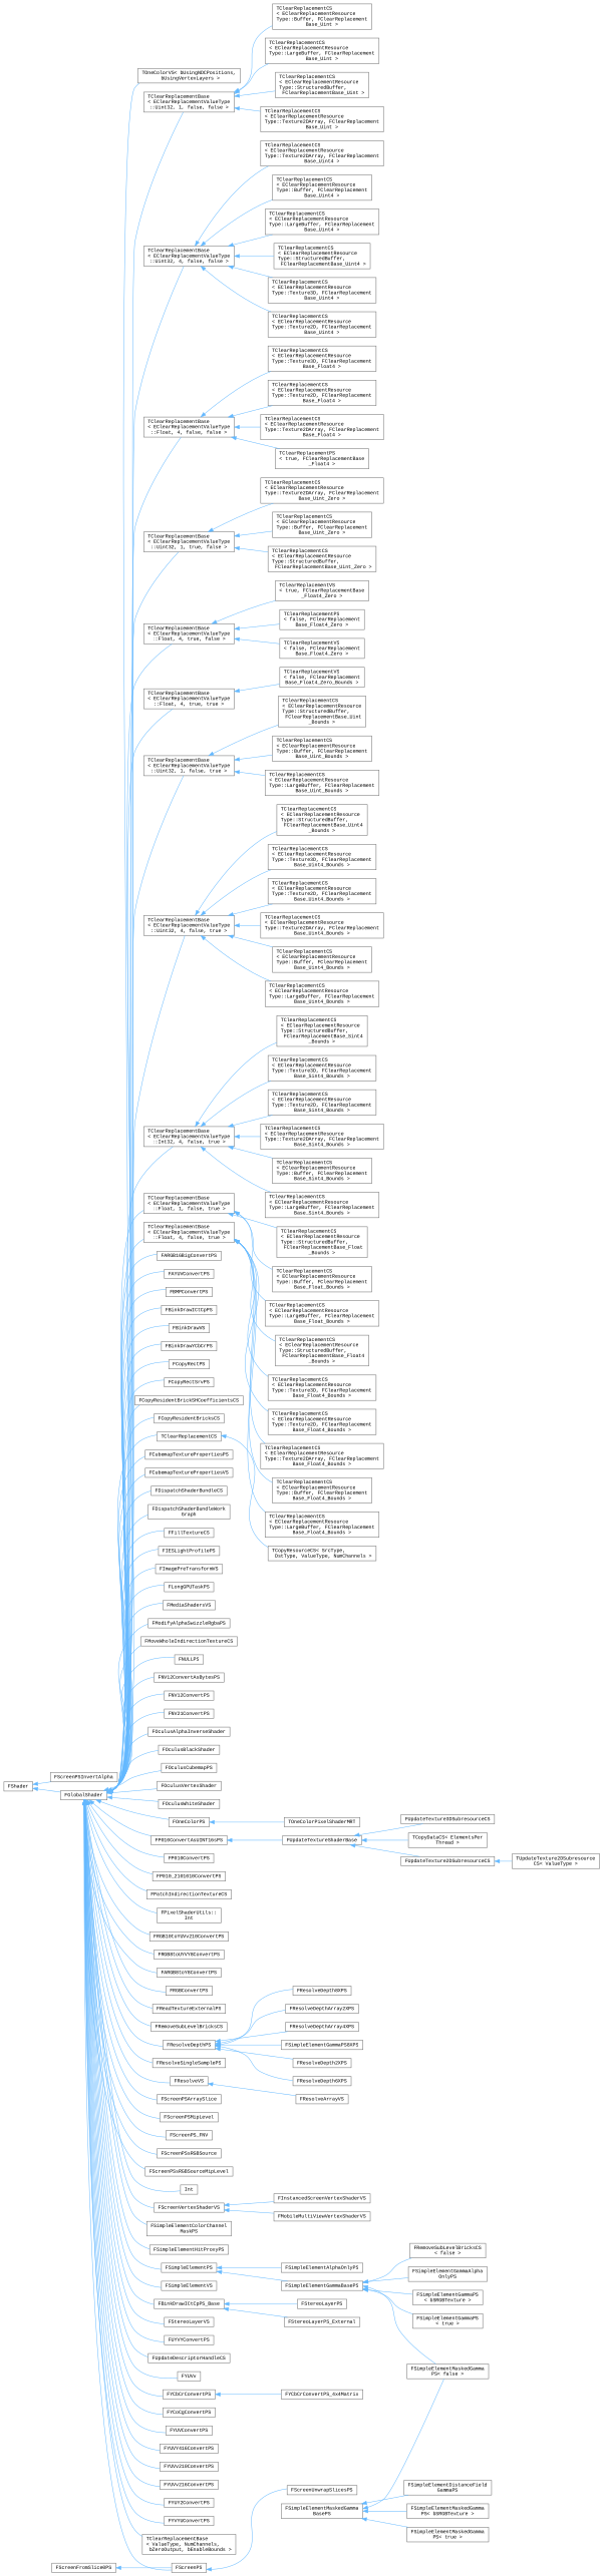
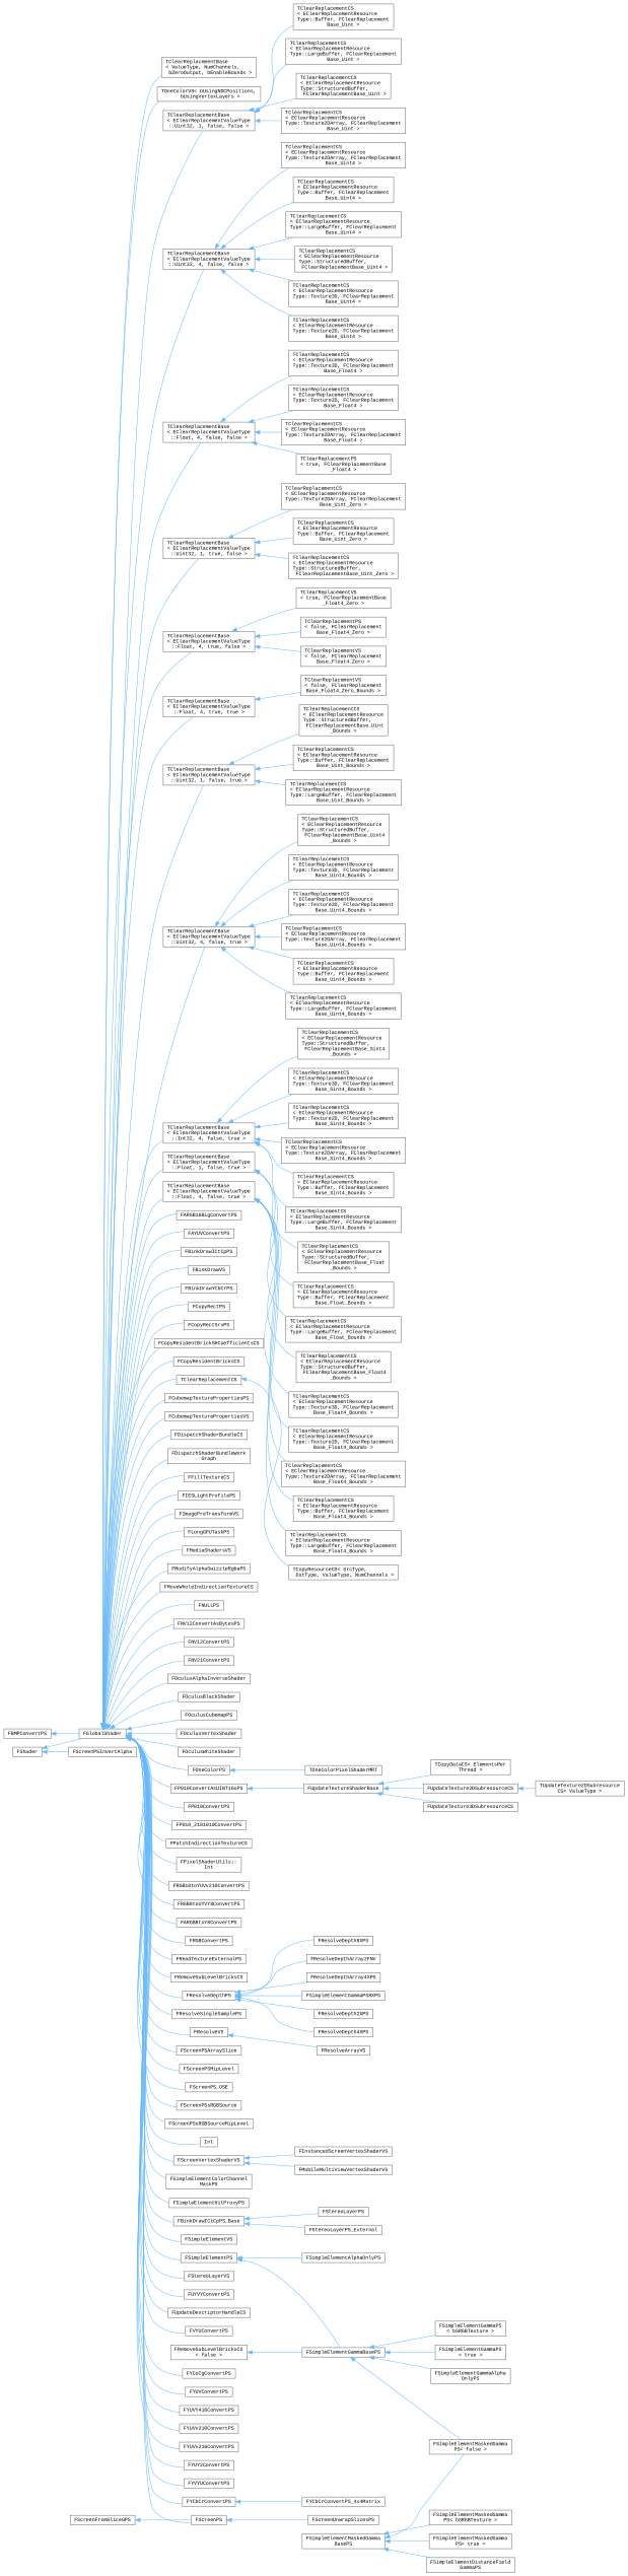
  digraph {
    fontname="Liberation Mono"
    rankdir=LR
    node [color=grey40 fillcolor=white fontname="Liberation Mono" fontsize=10 shape=box style=filled]
    edge [color=steelblue1 dir=back fontname="Liberation Mono" fontsize=10 labelfontname=Helvetica labelfontsize=10 style=solid]
    n1 [height=0.2 label=FShader width=0.4]
    n2 [height=0.2 label=FGlobalShader width=0.4]
    n3 [height=0.2 label=FScreenPSInvertAlpha width=0.4]
    n4 [height=0.2 label="TClearReplacementBase\l\< EClearReplacementValueType\l::Uint32, 1, false, false \>" width=0.4]
    n5 [height=0.2 label="TClearReplacementBase\l\< EClearReplacementValueType\l::Uint32, 4, false, false \>" width=0.4]
    n6 [height=0.2 label="TClearReplacementBase\l\< EClearReplacementValueType\l::Float, 4, false, false \>" width=0.4]
    n7 [height=0.2 label="TClearReplacementBase\l\< EClearReplacementValueType\l::Uint32, 1, true, false \>" width=0.4]
    n8 [height=0.2 label="TClearReplacementBase\l\< EClearReplacementValueType\l::Float, 4, true, false \>" width=0.4]
    n9 [height=0.2 label="TClearReplacementBase\l\< EClearReplacementValueType\l::Float, 4, true, true \>" width=0.4]
    n10 [height=0.2 label="TClearReplacementBase\l\< EClearReplacementValueType\l::Uint32, 1, false, true \>" width=0.4]
    n11 [height=0.2 label="TClearReplacementBase\l\< EClearReplacementValueType\l::Uint32, 4, false, true \>" width=0.4]
    n12 [height=0.2 label="TClearReplacementBase\l\< EClearReplacementValueType\l::Int32, 4, false, true \>" width=0.4]
    n13 [height=0.2 label="TClearReplacementBase\l\< EClearReplacementValueType\l::Float, 1, false, true \>" width=0.4]
    n14 [height=0.2 label="TClearReplacementBase\l\< EClearReplacementValueType\l::Float, 4, false, true \>" width=0.4]
    n15 [height=0.2 label=FARGB16BigConvertPS width=0.4]
    n16 [height=0.2 label=FAYUVConvertPS width=0.4]
    n17 [height=0.2 label=FBMPConvertPS width=0.4]
    n18 [height=0.2 label=FBinkDrawICtCpPS width=0.4]
    n19 [height=0.2 label=FBinkDrawVS width=0.4]
    n20 [height=0.2 label=FBinkDrawYCbCrPS width=0.4]
    n21 [height=0.2 label=FCopyRectPS width=0.4]
    n22 [height=0.2 label=FCopyRectSrvPS width=0.4]
    n23 [height=0.2 label=FCopyResidentBrickSHCoefficientsCS width=0.4]
    n24 [height=0.2 label=FCopyResidentBricksCS width=0.4]
    n25 [height=0.2 label=TClearReplacementCS width=0.4]
    n26 [height=0.2 label=FCubemapTexturePropertiesPS width=0.4]
    n27 [height=0.2 label=FCubemapTexturePropertiesVS width=0.4]
    n28 [height=0.2 label=FDispatchShaderBundleCS width=0.4]
    n29 [height=0.2 label="FDispatchShaderBundleWork\lGraph" width=0.4]
    n30 [height=0.2 label=FFillTextureCS width=0.4]
    n31 [height=0.2 label=FIESLightProfilePS width=0.4]
    n32 [height=0.2 label=FImagePreTransformVS width=0.4]
    n33 [height=0.2 label=FLongGPUTaskPS width=0.4]
    n34 [height=0.2 label=FMediaShadersVS width=0.4]
    n35 [height=0.2 label=FModifyAlphaSwizzleRgbaPS width=0.4]
    n36 [height=0.2 label=FMoveWholeIndirectionTextureCS width=0.4]
    n37 [height=0.2 label=FNULLPS width=0.4]
    n38 [height=0.2 label=FNV12ConvertAsBytesPS width=0.4]
    n39 [height=0.2 label=FNV12ConvertPS width=0.4]
    n40 [height=0.2 label=FNV21ConvertPS width=0.4]
    n41 [height=0.2 label=FOculusAlphaInverseShader width=0.4]
    n42 [height=0.2 label=FOculusBlackShader width=0.4]
    n43 [height=0.2 label=FOculusCubemapPS width=0.4]
    n44 [height=0.2 label=FOculusVertexShader width=0.4]
    n45 [height=0.2 label=FOculusWhiteShader width=0.4]
    n46 [height=0.2 label=FOneColorPS width=0.4]
    n47 [height=0.2 label=FP010ConvertAsUINT16sPS width=0.4]
    n48 [height=0.2 label=FP010ConvertPS width=0.4]
    n49 [height=0.2 label=FP010_2101010ConvertPS width=0.4]
    n50 [height=0.2 label=FPatchIndirectionTextureCS width=0.4]
    n51 [height=0.2 label="FPixelShaderUtils::\lInt" width=0.4]
    n52 [height=0.2 label=FRGB10toYUVv210ConvertPS width=0.4]
    n53 [height=0.2 label=FRGB8toUYVY8ConvertPS width=0.4]
    n54 [height=0.2 label=FARGB8toY8ConvertPS width=0.4]
    n55 [height=0.2 label=FRGBConvertPS width=0.4]
    n56 [height=0.2 label=FReadTextureExternalPS width=0.4]
    n57 [height=0.2 label=FRemoveSubLevelBricksCS width=0.4]
    n58 [height=0.2 label=FResolveDepthPS width=0.4]
    n59 [height=0.2 label=FResolveSingleSamplePS width=0.4]
    n60 [height=0.2 label=FResolveVS width=0.4]
    n61 [height=0.2 label=FScreenPS width=0.4]
    n62 [height=0.2 label=FScreenPSArraySlice width=0.4]
    n63 [height=0.2 label=FScreenPSMipLevel width=0.4]
-   n64 [height=0.2 label=FScreenPS_FNV width=0.4]
+   n64 [height=0.2 label=FScreenPS_OSE width=0.4]
    n65 [height=0.2 label=FScreenPSsRGBSource width=0.4]
    n66 [height=0.2 label=FScreenPSsRGBSourceMipLevel width=0.4]
    n67 [height=0.2 label=Int width=0.4]
    n68 [height=0.2 label=FScreenVertexShaderVS width=0.4]
    n69 [height=0.2 label="FSimpleElementColorChannel\lMaskPS" width=0.4]
    n70 [height=0.2 label=FSimpleElementHitProxyPS width=0.4]
    n71 [height=0.2 label=FSimpleElementPS width=0.4]
    n72 [height=0.2 label=FSimpleElementVS width=0.4]
    n73 [height=0.2 label=FBinkDrawICtCpPS_Base width=0.4]
    n74 [height=0.2 label=FStereoLayerVS width=0.4]
    n75 [height=0.2 label=FUYVYConvertPS width=0.4]
    n76 [height=0.2 label=FUpdateDescriptorHandleCS width=0.4]
-   n77 [height=0.2 label=FYUVv width=0.4]
+   n77 [height=0.2 label=FVYUConvertPS width=0.4]
    n78 [height=0.2 label=FYCbCrConvertPS width=0.4]
    n79 [height=0.2 label=FYCoCgConvertPS width=0.4]
    n80 [height=0.2 label=FYUVConvertPS width=0.4]
    n81 [height=0.2 label=FYUVY416ConvertPS width=0.4]
    n82 [height=0.2 label=FYUVv210ConvertPS width=0.4]
    n83 [height=0.2 label=FYUVv216ConvertPS width=0.4]
    n84 [height=0.2 label=FYUY2ConvertPS width=0.4]
    n85 [height=0.2 label=FYVYUConvertPS width=0.4]
    n86 [height=0.2 label="TClearReplacementBase\l\< ValueType, NumChannels,\l bZeroOutput, bEnableBounds \>" width=0.4]
    n87 [height=0.2 label="TOneColorVS\< bUsingNDCPositions,\l bUsingVertexLayers \>" width=0.4]
    n88 [height=0.2 label="TClearReplacementCS\l\< EClearReplacementResource\lType::Buffer, FClearReplacement\lBase_Uint \>" width=0.4]
    n89 [height=0.2 label="TClearReplacementCS\l\< EClearReplacementResource\lType::LargeBuffer, FClearReplacement\lBase_Uint \>" width=0.4]
    n90 [height=0.2 label="TClearReplacementCS\l\< EClearReplacementResource\lType::StructuredBuffer,\l FClearReplacementBase_Uint \>" width=0.4]
    n91 [height=0.2 label="TClearReplacementCS\l\< EClearReplacementResource\lType::Texture2DArray, FClearReplacement\lBase_Uint \>" width=0.4]
    n92 [height=0.2 label="TClearReplacementCS\l\< EClearReplacementResource\lType::Texture3D, FClearReplacement\lBase_Uint4 \>" width=0.4]
    n93 [height=0.2 label="TClearReplacementCS\l\< EClearReplacementResource\lType::Texture2D, FClearReplacement\lBase_Uint4 \>" width=0.4]
    n94 [height=0.2 label="TClearReplacementCS\l\< EClearReplacementResource\lType::Texture2DArray, FClearReplacement\lBase_Uint4 \>" width=0.4]
    n95 [height=0.2 label="TClearReplacementCS\l\< EClearReplacementResource\lType::Buffer, FClearReplacement\lBase_Uint4 \>" width=0.4]
    n96 [height=0.2 label="TClearReplacementCS\l\< EClearReplacementResource\lType::LargeBuffer, FClearReplacement\lBase_Uint4 \>" width=0.4]
    n97 [height=0.2 label="TClearReplacementCS\l\< EClearReplacementResource\lType::StructuredBuffer,\l FClearReplacementBase_Uint4 \>" width=0.4]
    n98 [height=0.2 label="TClearReplacementCS\l\< EClearReplacementResource\lType::Texture3D, FClearReplacement\lBase_Float4 \>" width=0.4]
    n99 [height=0.2 label="TClearReplacementCS\l\< EClearReplacementResource\lType::Texture2D, FClearReplacement\lBase_Float4 \>" width=0.4]
    n100 [height=0.2 label="TClearReplacementCS\l\< EClearReplacementResource\lType::Texture2DArray, FClearReplacement\lBase_Float4 \>" width=0.4]
    n101 [height=0.2 label="TClearReplacementPS\l\< true, FClearReplacementBase\l_Float4 \>" width=0.4]
    n102 [height=0.2 label="TClearReplacementCS\l\< EClearReplacementResource\lType::Buffer, FClearReplacement\lBase_Uint_Zero \>" width=0.4]
    n103 [height=0.2 label="TClearReplacementCS\l\< EClearReplacementResource\lType::StructuredBuffer,\l FClearReplacementBase_Uint_Zero \>" width=0.4]
    n104 [height=0.2 label="TClearReplacementCS\l\< EClearReplacementResource\lType::Texture2DArray, FClearReplacement\lBase_Uint_Zero \>" width=0.4]
    n105 [height=0.2 label="TClearReplacementPS\l\< false, FClearReplacement\lBase_Float4_Zero \>" width=0.4]
    n106 [height=0.2 label="TClearReplacementVS\l\< false, FClearReplacement\lBase_Float4_Zero \>" width=0.4]
    n107 [height=0.2 label="TClearReplacementVS\l\< true, FClearReplacementBase\l_Float4_Zero \>" width=0.4]
    n108 [height=0.2 label="TClearReplacementVS\l\< false, FClearReplacement\lBase_Float4_Zero_Bounds \>" width=0.4]
    n109 [height=0.2 label="TClearReplacementCS\l\< EClearReplacementResource\lType::Buffer, FClearReplacement\lBase_Uint_Bounds \>" width=0.4]
    n110 [height=0.2 label="TClearReplacementCS\l\< EClearReplacementResource\lType::LargeBuffer, FClearReplacement\lBase_Uint_Bounds \>" width=0.4]
    n111 [height=0.2 label="TClearReplacementCS\l\< EClearReplacementResource\lType::StructuredBuffer,\l FClearReplacementBase_Uint\l_Bounds \>" width=0.4]
    n112 [height=0.2 label="TClearReplacementCS\l\< EClearReplacementResource\lType::Buffer, FClearReplacement\lBase_Uint4_Bounds \>" width=0.4]
    n113 [height=0.2 label="TClearReplacementCS\l\< EClearReplacementResource\lType::LargeBuffer, FClearReplacement\lBase_Uint4_Bounds \>" width=0.4]
    n114 [height=0.2 label="TClearReplacementCS\l\< EClearReplacementResource\lType::StructuredBuffer,\l FClearReplacementBase_Uint4\l_Bounds \>" width=0.4]
    n115 [height=0.2 label="TClearReplacementCS\l\< EClearReplacementResource\lType::Texture3D, FClearReplacement\lBase_Uint4_Bounds \>" width=0.4]
    n116 [height=0.2 label="TClearReplacementCS\l\< EClearReplacementResource\lType::Texture2D, FClearReplacement\lBase_Uint4_Bounds \>" width=0.4]
    n117 [height=0.2 label="TClearReplacementCS\l\< EClearReplacementResource\lType::Texture2DArray, FClearReplacement\lBase_Uint4_Bounds \>" width=0.4]
    n118 [height=0.2 label="TClearReplacementCS\l\< EClearReplacementResource\lType::Buffer, FClearReplacement\lBase_Sint4_Bounds \>" width=0.4]
    n119 [height=0.2 label="TClearReplacementCS\l\< EClearReplacementResource\lType::LargeBuffer, FClearReplacement\lBase_Sint4_Bounds \>" width=0.4]
    n120 [height=0.2 label="TClearReplacementCS\l\< EClearReplacementResource\lType::StructuredBuffer,\l FClearReplacementBase_Sint4\l_Bounds \>" width=0.4]
    n121 [height=0.2 label="TClearReplacementCS\l\< EClearReplacementResource\lType::Texture3D, FClearReplacement\lBase_Sint4_Bounds \>" width=0.4]
    n122 [height=0.2 label="TClearReplacementCS\l\< EClearReplacementResource\lType::Texture2D, FClearReplacement\lBase_Sint4_Bounds \>" width=0.4]
    n123 [height=0.2 label="TClearReplacementCS\l\< EClearReplacementResource\lType::Texture2DArray, FClearReplacement\lBase_Sint4_Bounds \>" width=0.4]
    n124 [height=0.2 label="TClearReplacementCS\l\< EClearReplacementResource\lType::Buffer, FClearReplacement\lBase_Float_Bounds \>" width=0.4]
    n125 [height=0.2 label="TClearReplacementCS\l\< EClearReplacementResource\lType::LargeBuffer, FClearReplacement\lBase_Float_Bounds \>" width=0.4]
    n126 [height=0.2 label="TClearReplacementCS\l\< EClearReplacementResource\lType::StructuredBuffer,\l FClearReplacementBase_Float\l_Bounds \>" width=0.4]
    n127 [height=0.2 label="TClearReplacementCS\l\< EClearReplacementResource\lType::Buffer, FClearReplacement\lBase_Float4_Bounds \>" width=0.4]
    n128 [height=0.2 label="TClearReplacementCS\l\< EClearReplacementResource\lType::LargeBuffer, FClearReplacement\lBase_Float4_Bounds \>" width=0.4]
    n129 [height=0.2 label="TClearReplacementCS\l\< EClearReplacementResource\lType::StructuredBuffer,\l FClearReplacementBase_Float4\l_Bounds \>" width=0.4]
    n130 [height=0.2 label="TClearReplacementCS\l\< EClearReplacementResource\lType::Texture3D, FClearReplacement\lBase_Float4_Bounds \>" width=0.4]
    n131 [height=0.2 label="TClearReplacementCS\l\< EClearReplacementResource\lType::Texture2D, FClearReplacement\lBase_Float4_Bounds \>" width=0.4]
    n132 [height=0.2 label="TClearReplacementCS\l\< EClearReplacementResource\lType::Texture2DArray, FClearReplacement\lBase_Float4_Bounds \>" width=0.4]
    n133 [height=0.2 label="TCopyResourceCS\< SrcType,\l DstType, ValueType, NumChannels \>" width=0.4]
    n134 [height=0.2 label=TOneColorPixelShaderMRT width=0.4]
    n135 [height=0.2 label=FUpdateTextureShaderBase width=0.4]
    n136 [height=0.2 label=FResolveDepth2XPS width=0.4]
-   n137 [height=0.2 label=FResolveDepth6XPS width=0.4]
+   n137 [height=0.2 label=FResolveDepth4XPS width=0.4]
    n138 [height=0.2 label=FResolveDepth8XPS width=0.4]
-   n139 [height=0.2 label=FResolveDepthArray2XPS width=0.4]
+   n139 [height=0.2 label=FResolveDepthArray2FNV width=0.4]
    n140 [height=0.2 label=FResolveDepthArray4XPS width=0.4]
    n141 [height=0.2 label=FSimpleElementGammaPS8XPS width=0.4]
    n142 [height=0.2 label=FResolveArrayVS width=0.4]
    n143 [height=0.2 label=FScreenUnwrapSlicesPS width=0.4]
    n144 [height=0.2 label=FInstancedScreenVertexShaderVS width=0.4]
    n145 [height=0.2 label=FMobileMultiViewVertexShaderVS width=0.4]
    n146 [height=0.2 label=FSimpleElementAlphaOnlyPS width=0.4]
    n147 [height=0.2 label=FSimpleElementGammaBasePS width=0.4]
    n148 [height=0.2 label=FStereoLayerPS width=0.4]
    n149 [height=0.2 label=FStereoLayerPS_External width=0.4]
    n150 [height=0.2 label=FUpdateTexture2DSubresourceCS width=0.4]
    n151 [height=0.2 label=FUpdateTexture3DSubresourceCS width=0.4]
    n152 [height=0.2 label="TCopyDataCS\< ElementsPer\lThread \>" width=0.4]
    n153 [height=0.2 label=FYCbCrConvertPS_4x4Matrix width=0.4]
    n154 [height=0.2 label=FScreenFromSlice0PS width=0.4]
    n155 [height=0.2 label="FSimpleElementGammaPS\l\< true \>" width=0.4]
    n156 [height=0.2 label="FRemoveSubLevelBricksCS\l\< false \>" width=0.4]
    n157 [height=0.2 label="FSimpleElementGammaAlpha\lOnlyPS" width=0.4]
    n158 [height=0.2 label="FSimpleElementGammaPS\l\< bSRGBTexture \>" width=0.4]
    n159 [height=0.2 label="FSimpleElementMaskedGamma\lPS\< false \>" width=0.4]
    n160 [height=0.2 label="FSimpleElementMaskedGamma\lBasePS" width=0.4]
    n161 [height=0.2 label="FSimpleElementMaskedGamma\lPS\< true \>" width=0.4]
    n162 [height=0.2 label="FSimpleElementDistanceField\lGammaPS" width=0.4]
    n163 [height=0.2 label="FSimpleElementMaskedGamma\lPS\< bSRGBTexture \>" width=0.4]
    n164 [height=0.2 label="TUpdateTexture2DSubresource\lCS\< ValueType \>" width=0.4]
    n1 -> n2
    n1 -> n3
    n2 -> n4
    n2 -> n5
    n2 -> n6
    n2 -> n7
    n2 -> n8
    n2 -> n9
    n2 -> n10
    n2 -> n11
    n2 -> n12
    n2 -> n13
    n2 -> n14
    n2 -> n15
    n2 -> n16
-   n2 -> n17
+   n17 -> n2
    n2 -> n18
    n2 -> n19
    n2 -> n20
    n2 -> n21
    n2 -> n22
    n2 -> n23
    n2 -> n24
    n2 -> n25
    n2 -> n26
    n2 -> n27
    n2 -> n28
    n2 -> n29
    n2 -> n30
    n2 -> n31
    n2 -> n32
    n2 -> n33
    n2 -> n34
    n2 -> n35
    n2 -> n36
    n2 -> n37
    n2 -> n38
    n2 -> n39
    n2 -> n40
    n2 -> n41
    n2 -> n42
    n2 -> n43
    n2 -> n44
    n2 -> n45
    n2 -> n46
    n2 -> n47
    n2 -> n48
    n2 -> n49
    n2 -> n50
    n2 -> n51
    n2 -> n52
    n2 -> n53
    n2 -> n54
    n2 -> n55
    n2 -> n56
    n2 -> n57
    n2 -> n58
    n2 -> n59
    n2 -> n60
    n2 -> n61
    n2 -> n62
    n2 -> n63
    n2 -> n64
    n2 -> n65
    n2 -> n66
    n2 -> n67
    n2 -> n68
    n2 -> n69
    n2 -> n70
    n2 -> n71
    n2 -> n72
    n2 -> n73
    n2 -> n74
    n2 -> n75
    n2 -> n76
    n2 -> n77
    n2 -> n78
    n2 -> n79
    n2 -> n80
    n2 -> n81
    n2 -> n82
    n2 -> n83
    n2 -> n84
    n2 -> n85
    n2 -> n86
    n2 -> n87
    n4 -> n88
    n4 -> n89
    n4 -> n90
    n4 -> n91
    n5 -> n92
    n5 -> n93
    n5 -> n94
    n5 -> n95
    n5 -> n96
    n5 -> n97
    n6 -> n98
    n6 -> n99
    n6 -> n100
    n6 -> n101
    n7 -> n102
    n7 -> n103
    n7 -> n104
    n8 -> n105
    n8 -> n106
    n8 -> n107
    n9 -> n108
    n10 -> n109
    n10 -> n110
    n10 -> n111
    n11 -> n112
    n11 -> n113
    n11 -> n114
    n11 -> n115
    n11 -> n116
    n11 -> n117
    n12 -> n118
    n12 -> n119
    n12 -> n120
    n12 -> n121
    n12 -> n122
    n12 -> n123
    n13 -> n124
    n13 -> n125
    n13 -> n126
    n14 -> n127
    n14 -> n128
    n14 -> n129
    n14 -> n130
    n14 -> n131
    n14 -> n132
    n25 -> n133
    n46 -> n134
    n47 -> n135
    n58 -> n136
    n58 -> n137
    n58 -> n138
    n58 -> n139
    n58 -> n140
    n58 -> n141
    n60 -> n142
    n61 -> n143
    n68 -> n144
    n68 -> n145
    n71 -> n146
    n71 -> n147
    n73 -> n148
    n73 -> n149
    n78 -> n153
    n135 -> n150
    n135 -> n151
    n135 -> n152
    n147 -> n155
-   n147 -> n156
+   n156 -> n147
    n147 -> n157
    n147 -> n158
    n147 -> n159
    n150 -> n164
    n154 -> n61
    n160 -> n159
    n160 -> n161
    n160 -> n162
    n160 -> n163
  }
